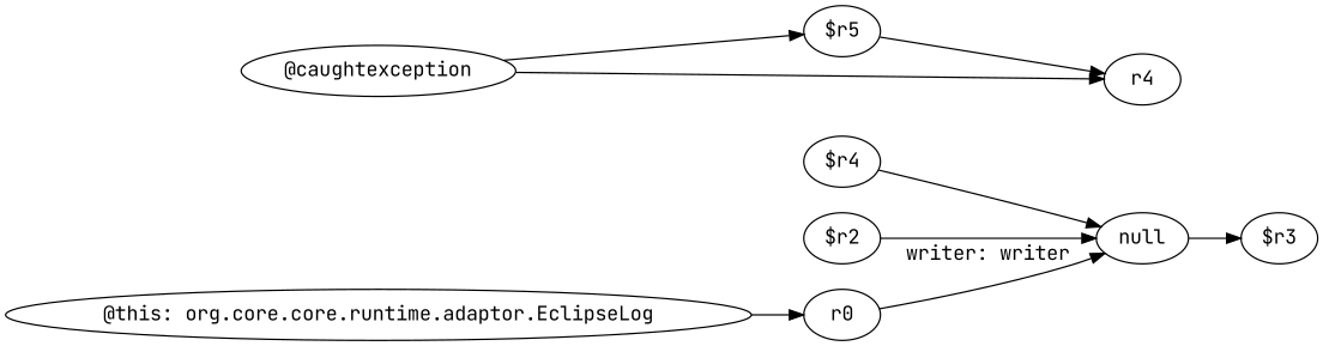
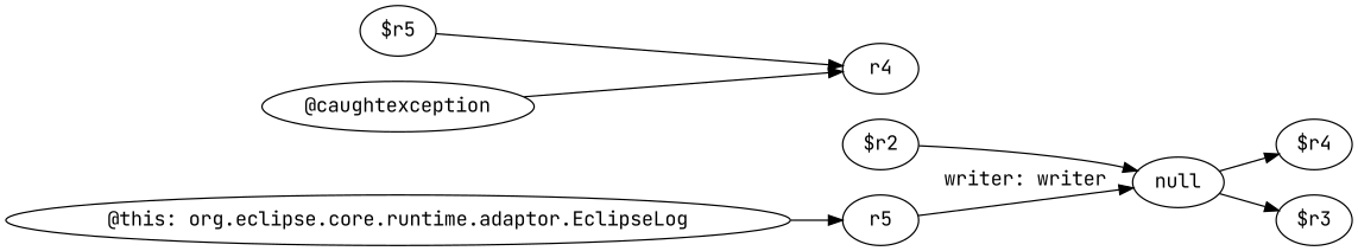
  digraph {
    fontname="JetBrains Mono"
    rankdir=LR
    node [fontname="JetBrains Mono"]
    edge [fontname="JetBrains Mono"]
-   n1 [label=r0]
+   n1 [label=r5]
    n2 [label=null]
    n3 [label="$r4"]
    n4 [label="$r3"]
    n5 [label="$r2"]
    n6 [label="$r5"]
    n7 [label=r4]
-   n8 [label="@this: org.core.core.runtime.adaptor.EclipseLog"]
+   n8 [label="@this: org.eclipse.core.runtime.adaptor.EclipseLog"]
    n9 [label="@caughtexception"]
    n1 -> n2 [label="writer: writer"]
-   n3 -> n2
+   n2 -> n3
    n2 -> n4
    n5 -> n2
    n6 -> n7
    n8 -> n1
-   n9 -> n6
    n9 -> n7
  }
